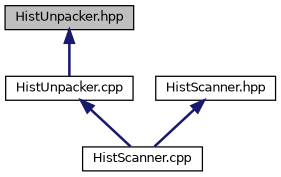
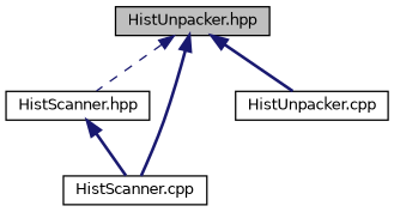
  digraph {
    node [color=black fillcolor=white fontname=Helvetica fontsize=10 shape=record style=filled]
    edge [color=midnightblue dir=back fontname=Helvetica fontsize=10 labelfontname=Helvetica labelfontsize=10 style=bold]
    n1 [fillcolor=grey75 fontcolor=black height=0.2 label="HistUnpacker.hpp" width=0.4]
    n2 [height=0.2 label="HistScanner.hpp" width=0.4]
    n3 [height=0.2 label="HistScanner.cpp" width=0.4]
    n4 [height=0.2 label="HistUnpacker.cpp" width=0.4]
-   n4 -> n3
+   n1 -> n2 [style=dashed]
+   n1 -> n3
    n1 -> n4
    n2 -> n3
  }
